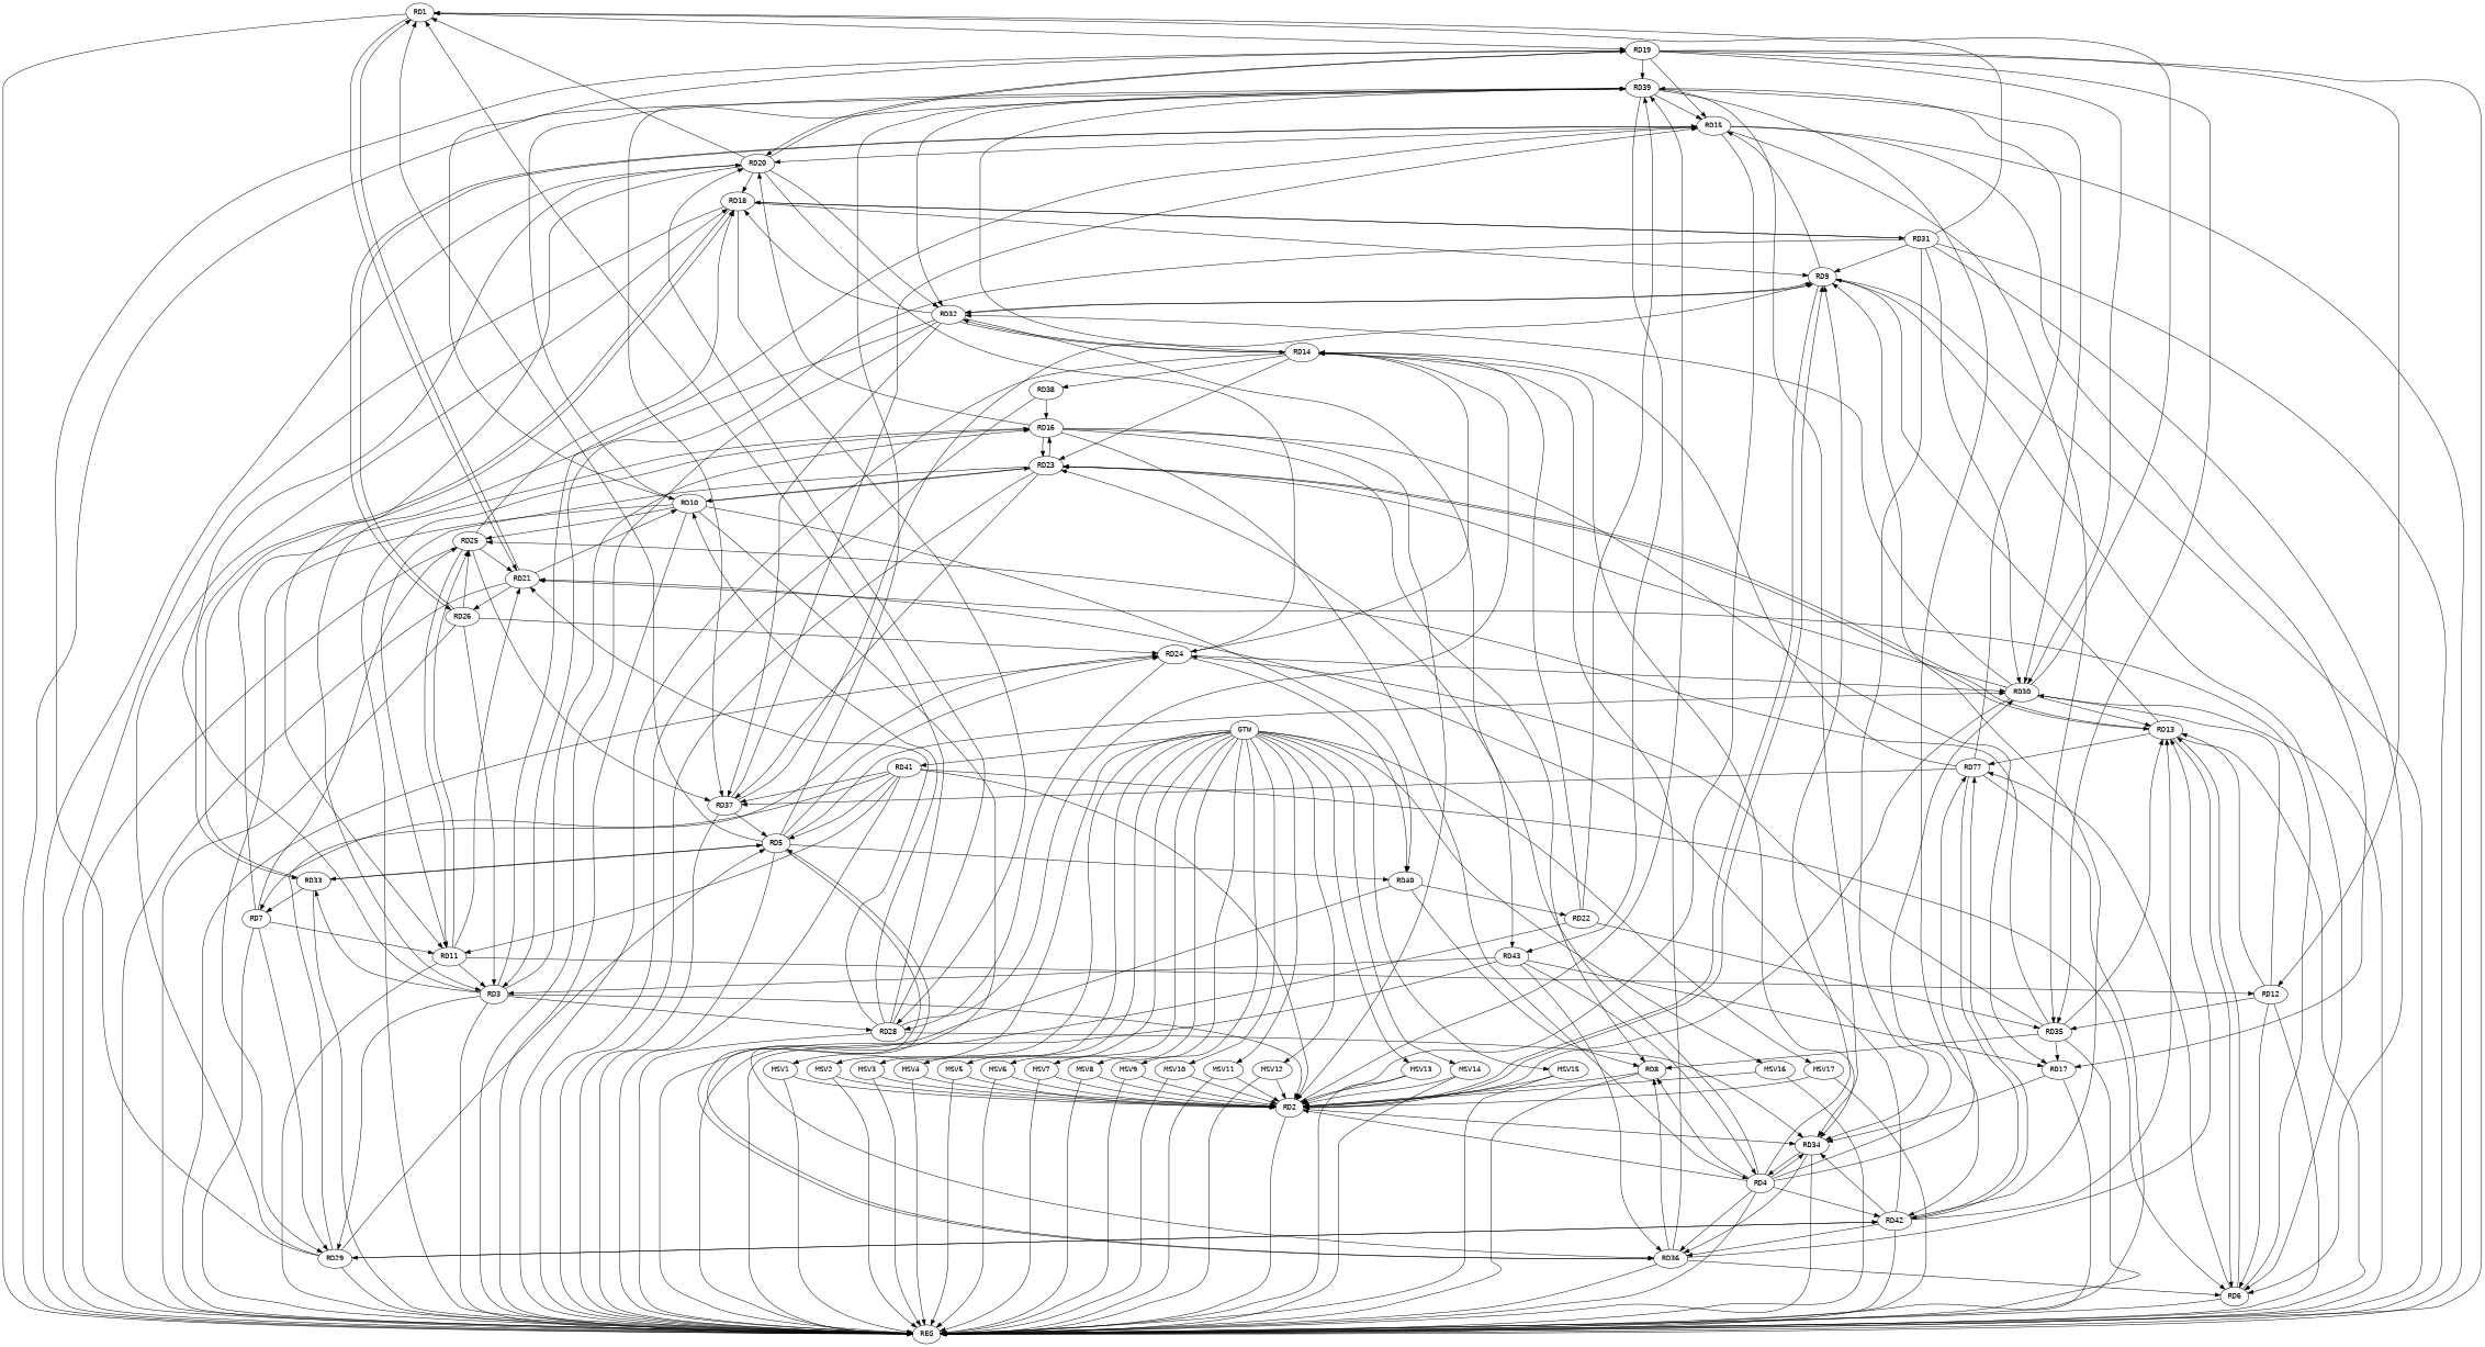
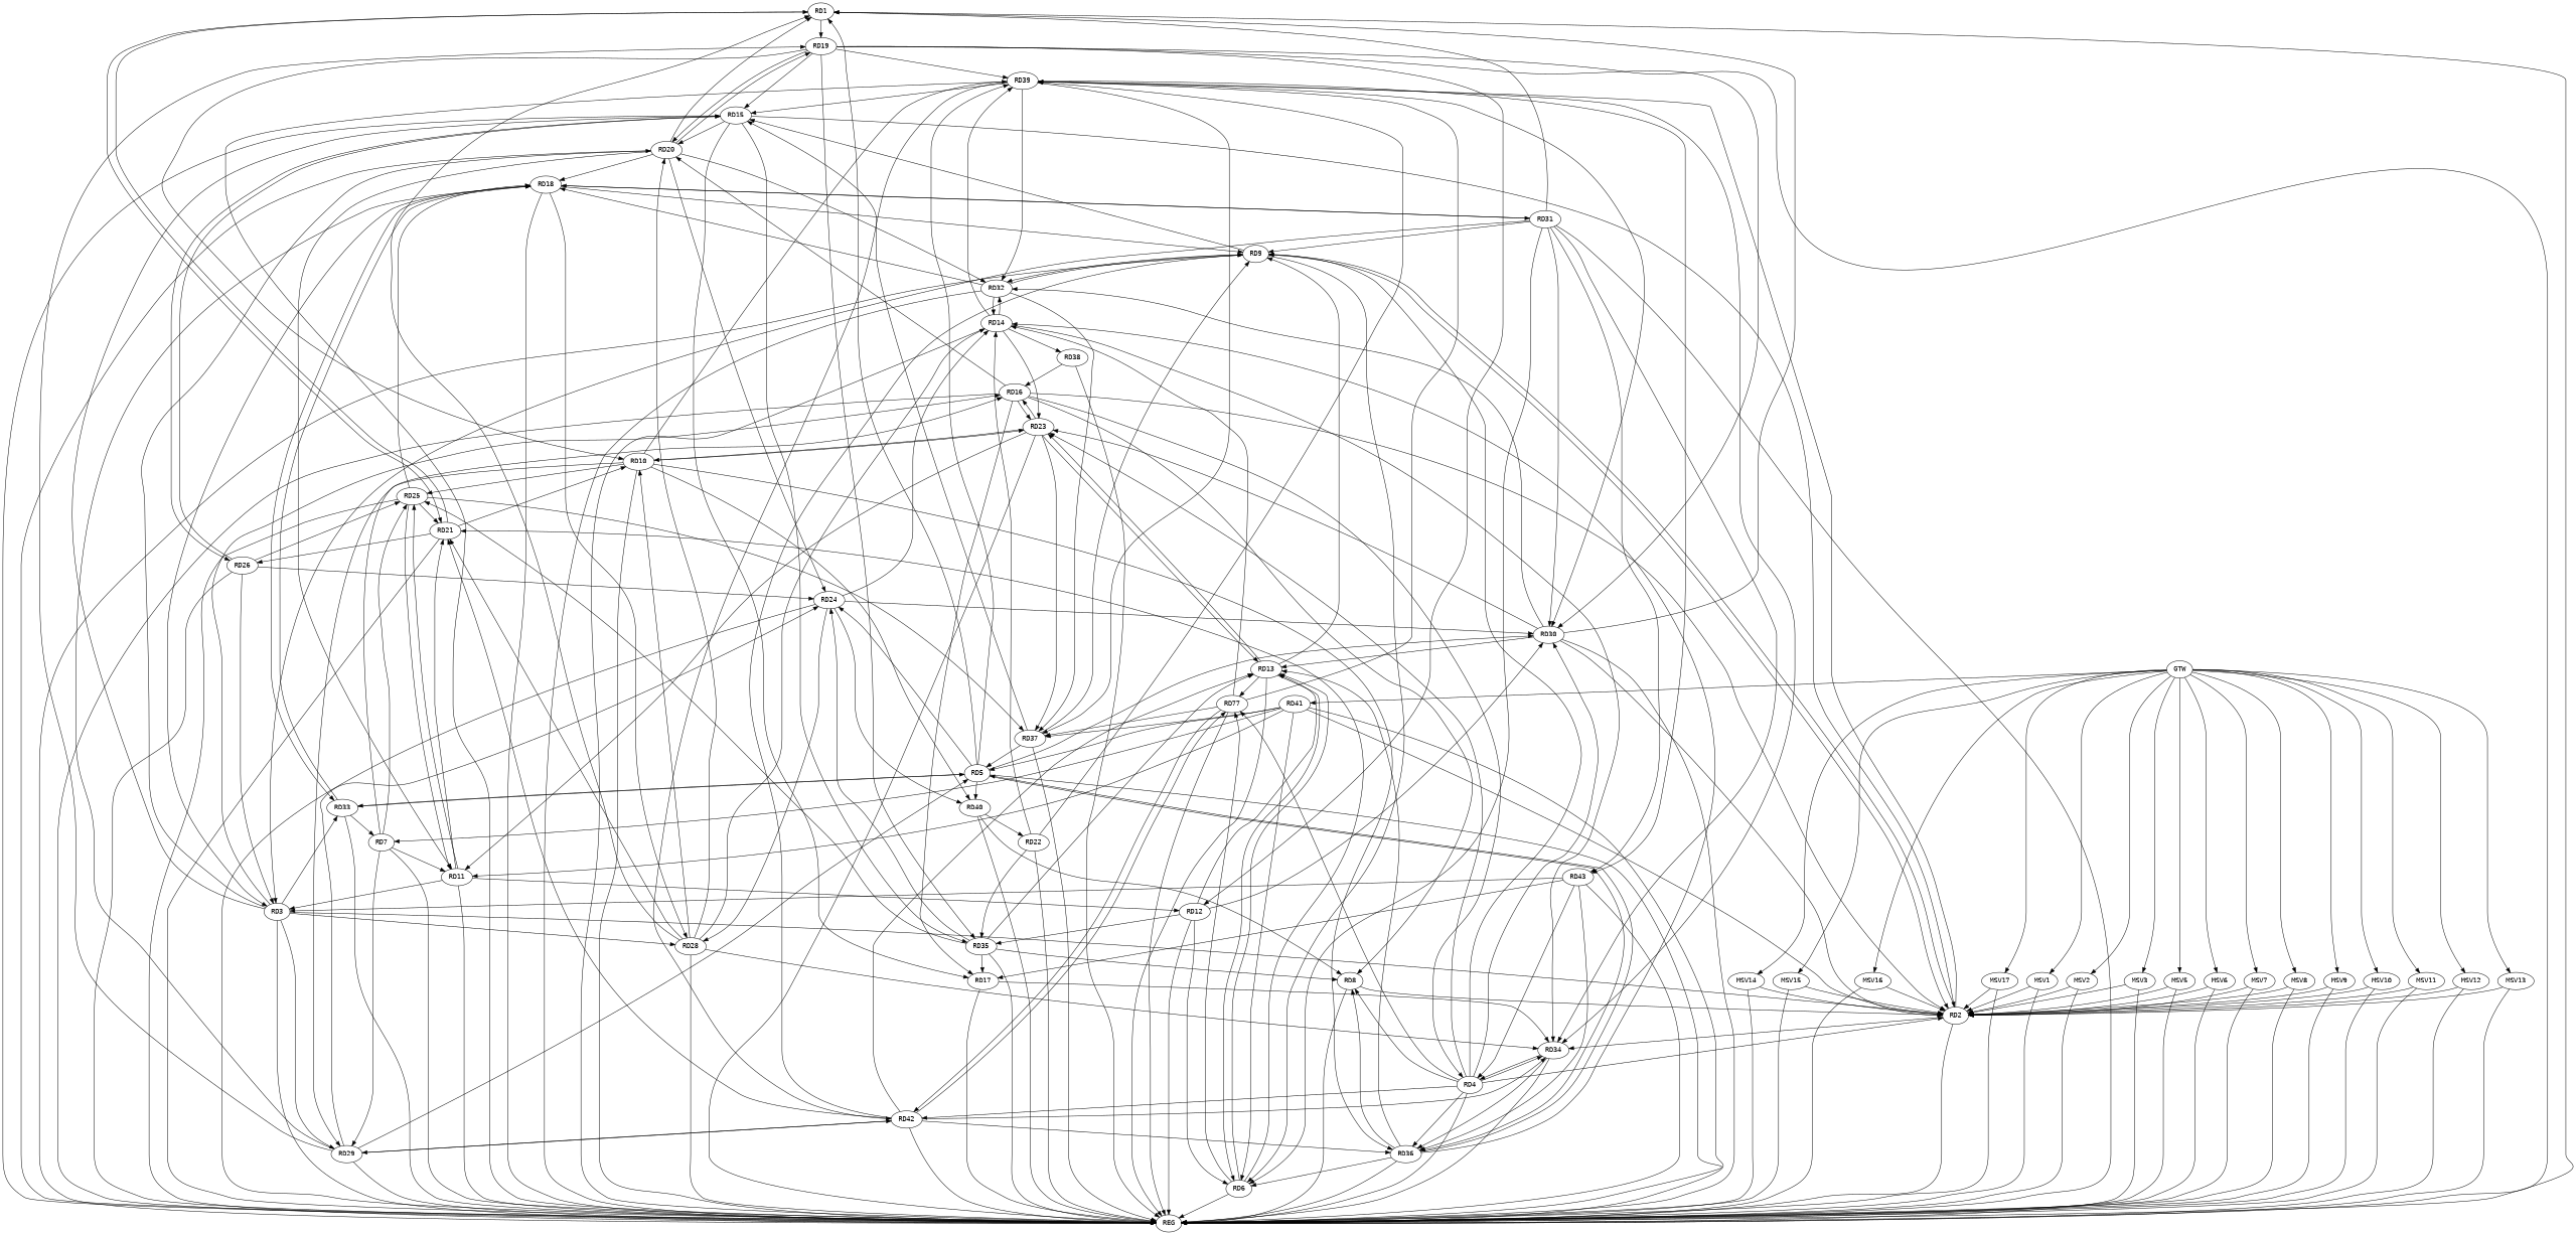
  strict digraph {
    fontname="DejaVu Sans Mono"
    node [fontname="DejaVu Sans Mono"]
    edge [fontname="DejaVu Sans Mono"]
    n1 [label=RD1]
    n2 [label=RD19]
    n3 [label=RD21]
    n4 [label=REG]
    n5 [label=RD39]
    n6 [label=RD15]
    n7 [label=RD20]
    n8 [label=RD30]
    n9 [label=RD10]
    n10 [label=RD12]
    n11 [label=RD35]
    n12 [label=RD26]
    n13 [label=RD2]
    n14 [label=RD9]
    n15 [label=RD34]
    n16 [label=RD6]
    n17 [label=RD32]
    n18 [label=RD4]
    n19 [label=RD36]
    n20 [label=RD42]
    n21 [label=RD37]
    n22 [label=RD43]
    n23 [label=RD3]
    n24 [label=RD16]
    n25 [label=RD28]
    n26 [label=RD29]
    n27 [label=RD33]
    n28 [label=RD17]
    n29 [label=RD8]
    n30 [label=RD23]
    n31 [label=RD24]
    n32 [label=RD11]
    n33 [label=RD18]
    n34 [label=RD14]
    n35 [label=RD5]
    n36 [label=RD7]
    n37 [label=RD77]
    n38 [label=RD13]
    n39 [label=RD40]
    n40 [label=RD22]
    n41 [label=RD25]
    n42 [label=RD38]
    n43 [label=RD31]
    n44 [label=RD41]
    n45 [label=GTW]
    n46 [label=MSV1]
    n47 [label=MSV2]
    n48 [label=MSV3]
-   n49 [label=MSV4]
    n50 [label=MSV5]
    n51 [label=MSV6]
    n52 [label=MSV7]
    n53 [label=MSV8]
    n54 [label=MSV9]
    n55 [label=MSV10]
    n56 [label=MSV11]
    n57 [label=MSV12]
    n58 [label=MSV13]
    n59 [label=MSV14]
    n60 [label=MSV15]
    n61 [label=MSV16]
    n62 [label=MSV17]
    n1 -> n2
    n1 -> n3
    n1 -> n4
    n2 -> n4
    n2 -> n5
    n2 -> n6
    n2 -> n7
    n2 -> n8
    n2 -> n9
    n2 -> n10
    n2 -> n11
    n3 -> n1
    n3 -> n4
    n3 -> n9
    n3 -> n12
    n5 -> n4
    n5 -> n6
    n5 -> n8
    n5 -> n15
    n5 -> n17
    n5 -> n20
    n5 -> n21
    n5 -> n22
    n6 -> n4
    n6 -> n7
    n6 -> n11
    n6 -> n12
    n6 -> n13
    n6 -> n28
    n7 -> n1
    n7 -> n2
    n7 -> n4
    n7 -> n17
    n7 -> n31
    n7 -> n32
    n7 -> n33
    n8 -> n1
    n8 -> n4
    n8 -> n13
    n8 -> n17
    n8 -> n30
    n8 -> n38
    n9 -> n4
    n9 -> n5
    n9 -> n19
    n9 -> n26
    n9 -> n30
    n9 -> n39
    n9 -> n41
    n10 -> n4
    n10 -> n8
    n10 -> n11
    n10 -> n16
    n10 -> n38
    n11 -> n4
    n11 -> n28
    n11 -> n29
    n11 -> n31
    n11 -> n38
    n11 -> n41
    n12 -> n4
    n12 -> n6
    n12 -> n23
    n12 -> n31
    n12 -> n41
    n13 -> n4
    n13 -> n5
    n13 -> n14
    n13 -> n15
    n14 -> n4
    n14 -> n6
    n14 -> n13
    n14 -> n16
    n14 -> n17
    n15 -> n4
    n15 -> n18
    n15 -> n19
    n16 -> n3
    n16 -> n4
    n16 -> n37
    n16 -> n38
    n17 -> n4
    n17 -> n14
    n17 -> n21
-   n17 -> n23
+   n33 -> n23
    n17 -> n33
    n17 -> n34
    n18 -> n4
    n18 -> n8
    n18 -> n13
    n18 -> n14
    n18 -> n15
    n18 -> n19
    n18 -> n20
    n18 -> n29
    n18 -> n30
    n18 -> n37
    n19 -> n4
    n19 -> n16
    n19 -> n29
    n19 -> n34
    n19 -> n35
    n19 -> n38
    n20 -> n3
    n20 -> n4
    n20 -> n14
    n20 -> n15
    n20 -> n19
    n20 -> n26
    n20 -> n37
    n20 -> n38
    n21 -> n4
    n21 -> n6
    n21 -> n14
    n21 -> n35
    n22 -> n4
    n22 -> n18
    n22 -> n19
    n22 -> n23
    n22 -> n28
    n23 -> n4
    n23 -> n6
    n23 -> n7
    n23 -> n13
    n23 -> n24
    n23 -> n25
    n23 -> n26
    n23 -> n27
    n24 -> n4
    n24 -> n7
    n24 -> n13
    n24 -> n18
    n24 -> n28
    n24 -> n29
    n24 -> n30
    n25 -> n1
    n25 -> n3
    n25 -> n4
    n25 -> n7
    n25 -> n9
    n25 -> n15
    n25 -> n34
    n26 -> n2
    n26 -> n4
    n26 -> n20
    n26 -> n31
    n26 -> n33
    n26 -> n35
    n27 -> n4
    n27 -> n33
    n27 -> n35
    n27 -> n36
    n28 -> n4
    n28 -> n15
    n29 -> n4
    n29 -> n13
    n30 -> n4
    n30 -> n9
    n30 -> n21
    n30 -> n24
    n30 -> n32
    n30 -> n38
    n31 -> n4
    n31 -> n8
    n31 -> n25
    n31 -> n34
    n31 -> n39
    n32 -> n3
    n32 -> n4
    n32 -> n10
    n32 -> n23
    n32 -> n41
    n33 -> n4
    n33 -> n14
    n33 -> n25
    n33 -> n27
    n33 -> n43
    n34 -> n4
    n34 -> n5
    n34 -> n15
    n34 -> n17
    n34 -> n30
    n34 -> n42
    n35 -> n1
    n35 -> n4
    n35 -> n5
    n35 -> n8
    n35 -> n19
    n35 -> n27
    n35 -> n31
    n35 -> n39
    n36 -> n4
    n36 -> n24
    n36 -> n26
    n36 -> n32
    n36 -> n41
    n37 -> n4
    n37 -> n5
    n37 -> n20
    n37 -> n21
    n37 -> n34
    n38 -> n4
    n38 -> n14
    n38 -> n16
    n38 -> n30
    n38 -> n37
    n39 -> n4
    n39 -> n29
    n39 -> n40
    n40 -> n4
    n40 -> n5
    n40 -> n11
    n40 -> n34
    n41 -> n3
    n41 -> n4
    n41 -> n21
    n41 -> n32
    n41 -> n33
    n42 -> n4
    n42 -> n24
    n43 -> n1
    n43 -> n4
    n43 -> n8
    n43 -> n14
    n43 -> n15
    n43 -> n16
-   n17 -> n22
+   n43 -> n22
    n43 -> n23
    n43 -> n33
    n44 -> n4
    n44 -> n13
    n44 -> n16
    n44 -> n21
    n44 -> n32
    n44 -> n35
    n44 -> n36
    n45 -> n44
    n45 -> n46
    n45 -> n47
    n45 -> n48
-   n45 -> n49
    n45 -> n50
    n45 -> n51
    n45 -> n52
    n45 -> n53
    n45 -> n54
    n45 -> n55
    n45 -> n56
    n45 -> n57
    n45 -> n58
    n45 -> n59
    n45 -> n60
    n45 -> n61
    n45 -> n62
    n46 -> n4
    n46 -> n13
    n47 -> n4
    n47 -> n13
    n48 -> n4
    n48 -> n13
-   n49 -> n4
-   n49 -> n13
    n50 -> n4
    n50 -> n13
    n51 -> n4
    n51 -> n13
    n52 -> n4
    n52 -> n13
    n53 -> n4
    n53 -> n13
    n54 -> n4
    n54 -> n13
    n55 -> n4
    n55 -> n13
    n56 -> n4
    n56 -> n13
    n57 -> n4
    n57 -> n13
    n58 -> n4
    n58 -> n13
    n59 -> n4
    n59 -> n13
    n60 -> n4
    n60 -> n13
    n61 -> n4
    n61 -> n13
    n62 -> n4
    n62 -> n13
  }
